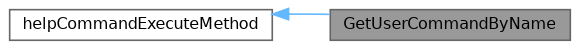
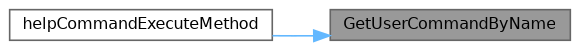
  digraph {
    rankdir=RL
    node [fontname=Helvetica fontsize=10 shape=box style=filled]
    n1 [color=gray40 fillcolor=grey60 fontcolor=black height=0.2 label=GetUserCommandByName width=0.4]
    n2 [color=grey40 fillcolor=white height=0.2 label=helpCommandExecuteMethod width=0.4]
-   n2 -> n1 [color=steelblue1 dir=back fontname=Helvetica fontsize=10 labelfontname=Helvetica labelfontsize=10 style=solid]
+   n1 -> n2 [color=steelblue1 dir=back fontname=Helvetica fontsize=10 labelfontname=Helvetica labelfontsize=10 style=solid]
  }
